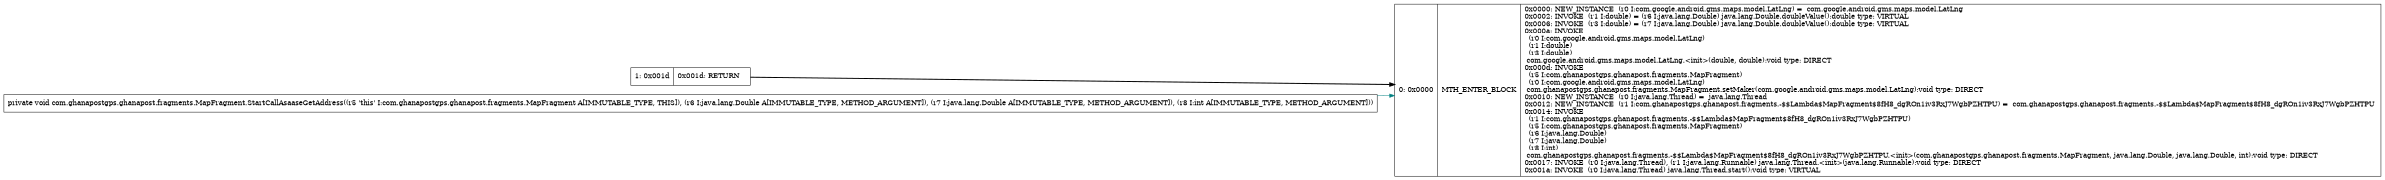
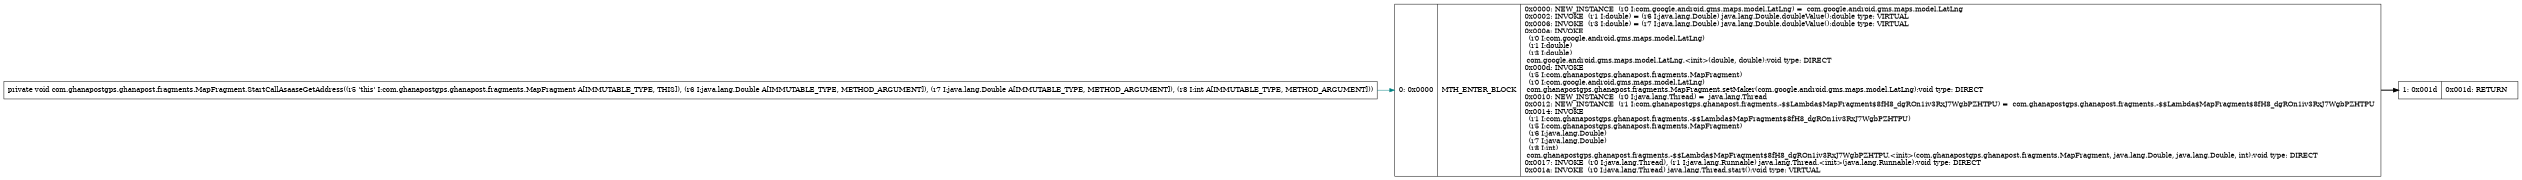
  digraph {
    rankdir=LR
    node [shape=record]
    n1 [label="{0\:\ 0x0000|MTH_ENTER_BLOCK\l|0x0000: NEW_INSTANCE  (r0 I:com.google.android.gms.maps.model.LatLng) =  com.google.android.gms.maps.model.LatLng \l0x0002: INVOKE  (r1 I:double) = (r6 I:java.lang.Double) java.lang.Double.doubleValue():double type: VIRTUAL \l0x0006: INVOKE  (r3 I:double) = (r7 I:java.lang.Double) java.lang.Double.doubleValue():double type: VIRTUAL \l0x000a: INVOKE  \l  (r0 I:com.google.android.gms.maps.model.LatLng)\l  (r1 I:double)\l  (r3 I:double)\l com.google.android.gms.maps.model.LatLng.\<init\>(double, double):void type: DIRECT \l0x000d: INVOKE  \l  (r5 I:com.ghanapostgps.ghanapost.fragments.MapFragment)\l  (r0 I:com.google.android.gms.maps.model.LatLng)\l com.ghanapostgps.ghanapost.fragments.MapFragment.setMaker(com.google.android.gms.maps.model.LatLng):void type: DIRECT \l0x0010: NEW_INSTANCE  (r0 I:java.lang.Thread) =  java.lang.Thread \l0x0012: NEW_INSTANCE  (r1 I:com.ghanapostgps.ghanapost.fragments.\-$$Lambda$MapFragment$8fH8_dgROn1iv3RxJ7WgbPZHTPU) =  com.ghanapostgps.ghanapost.fragments.\-$$Lambda$MapFragment$8fH8_dgROn1iv3RxJ7WgbPZHTPU \l0x0014: INVOKE  \l  (r1 I:com.ghanapostgps.ghanapost.fragments.\-$$Lambda$MapFragment$8fH8_dgROn1iv3RxJ7WgbPZHTPU)\l  (r5 I:com.ghanapostgps.ghanapost.fragments.MapFragment)\l  (r6 I:java.lang.Double)\l  (r7 I:java.lang.Double)\l  (r8 I:int)\l com.ghanapostgps.ghanapost.fragments.\-$$Lambda$MapFragment$8fH8_dgROn1iv3RxJ7WgbPZHTPU.\<init\>(com.ghanapostgps.ghanapost.fragments.MapFragment, java.lang.Double, java.lang.Double, int):void type: DIRECT \l0x0017: INVOKE  (r0 I:java.lang.Thread), (r1 I:java.lang.Runnable) java.lang.Thread.\<init\>(java.lang.Runnable):void type: DIRECT \l0x001a: INVOKE  (r0 I:java.lang.Thread) java.lang.Thread.start():void type: VIRTUAL \l}"]
    n2 [label="{1\:\ 0x001d|0x001d: RETURN   \l}"]
    n3 [label="{private void com.ghanapostgps.ghanapost.fragments.MapFragment.StartCallAsaaseGetAddress((r5 'this' I:com.ghanapostgps.ghanapost.fragments.MapFragment A[IMMUTABLE_TYPE, THIS]), (r6 I:java.lang.Double A[IMMUTABLE_TYPE, METHOD_ARGUMENT]), (r7 I:java.lang.Double A[IMMUTABLE_TYPE, METHOD_ARGUMENT]), (r8 I:int A[IMMUTABLE_TYPE, METHOD_ARGUMENT])) }"]
-   n2 -> n1 [color=black style=bold]
+   n1 -> n2 [color=black style=bold]
    n3 -> n1 [color=teal style=solid]
  }
